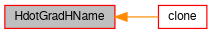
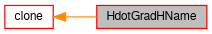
  digraph {
    rankdir=LR
    node [color=red fontname=FreeSans fontsize=10 shape=record]
    n1 [fillcolor=grey75 fontcolor=black height=0.2 label=HdotGradHName style=filled width=0.4]
    n2 [height=0.2 label=clone width=0.4]
-   n1 -> n2 [color=darkorange dir=back fontname=FreeSans fontsize=10 labelfontname=FreeSans labelfontsize=10 style=solid]
+   n2 -> n1 [color=darkorange dir=back fontname=FreeSans fontsize=10 labelfontname=FreeSans labelfontsize=10 style=solid]
  }
